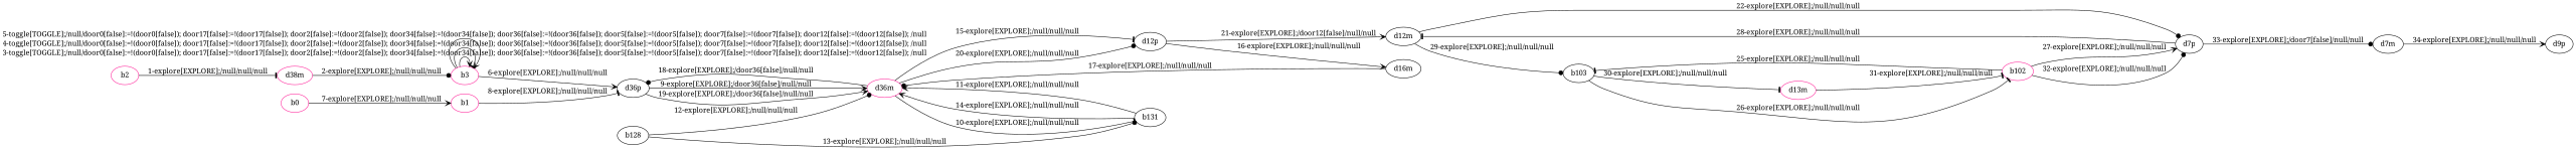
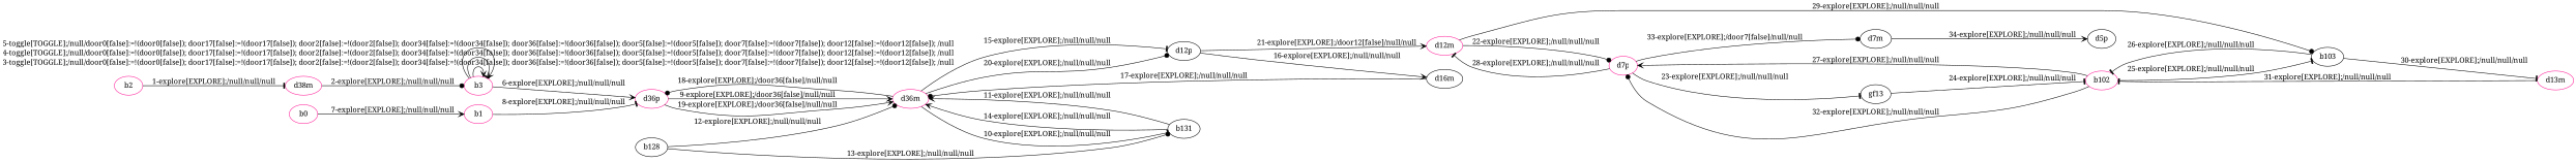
  digraph {
    fontname="Noto Serif"
    rankdir=LR
    node [color=deeppink fontname="Noto Serif"]
    edge [arrowhead=tee fontname="Noto Serif"]
    b2
    d38m
    b3
-   d36p [color=black]
+   d36p
    b0
    b1
    d36m
    b131 [color=black]
    d12p [color=black]
    b128 [color=black]
    d16m [color=black]
-   d12m [color=black]
-   d7p [color=black]
+   d12m
+   d7p
    b103 [color=black]
+   gf13 [color=black]
    d7m [color=black]
    b102
    d13m
-   d5p [color=black label=d9p]
+   d5p [color=black]
    b2 -> d38m [label="1-explore[EXPLORE];/null/null/null"]
    d38m -> b3 [arrowhead=dot label="2-explore[EXPLORE];/null/null/null"]
    b3 -> b3 [arrowhead=vee label="3-toggle[TOGGLE];/null/door0[false]:=!(door0[false]); door17[false]:=!(door17[false]); door2[false]:=!(door2[false]); door34[false]:=!(door34[false]); door36[false]:=!(door36[false]); door5[false]:=!(door5[false]); door7[false]:=!(door7[false]); door12[false]:=!(door12[false]); /null"]
    b3 -> b3 [label="4-toggle[TOGGLE];/null/door0[false]:=!(door0[false]); door17[false]:=!(door17[false]); door2[false]:=!(door2[false]); door34[false]:=!(door34[false]); door36[false]:=!(door36[false]); door5[false]:=!(door5[false]); door7[false]:=!(door7[false]); door12[false]:=!(door12[false]); /null"]
    b3 -> b3 [arrowhead=vee label="5-toggle[TOGGLE];/null/door0[false]:=!(door0[false]); door17[false]:=!(door17[false]); door2[false]:=!(door2[false]); door34[false]:=!(door34[false]); door36[false]:=!(door36[false]); door5[false]:=!(door5[false]); door7[false]:=!(door7[false]); door12[false]:=!(door12[false]); /null"]
    b3 -> d36p [arrowhead=vee label="6-explore[EXPLORE];/null/null/null"]
    d36p -> d36m [arrowhead=vee label="9-explore[EXPLORE];/door36[false]/null/null"]
    d36p -> d36m [arrowhead=vee label="19-explore[EXPLORE];/door36[false]/null/null"]
    b0 -> b1 [arrowhead=vee label="7-explore[EXPLORE];/null/null/null"]
    b1 -> d36p [label="8-explore[EXPLORE];/null/null/null"]
    d36m -> d36p [arrowhead=dot label="18-explore[EXPLORE];/door36[false]/null/null"]
    d36m -> b131 [label="10-explore[EXPLORE];/null/null/null"]
    d36m -> d12p [label="15-explore[EXPLORE];/null/null/null"]
    d36m -> d12p [arrowhead=dot label="20-explore[EXPLORE];/null/null/null"]
    b131 -> d36m [arrowhead=vee label="11-explore[EXPLORE];/null/null/null"]
    b131 -> d36m [arrowhead=vee label="14-explore[EXPLORE];/null/null/null"]
    d12p -> d16m [arrowhead=vee label="16-explore[EXPLORE];/null/null/null"]
    d12p -> d12m [arrowhead=vee label="21-explore[EXPLORE];/door12[false]/null/null"]
    b128 -> d36m [arrowhead=dot label="12-explore[EXPLORE];/null/null/null"]
    b128 -> b131 [arrowhead=dot label="13-explore[EXPLORE];/null/null/null"]
    d16m -> d36m [arrowhead=dot label="17-explore[EXPLORE];/null/null/null"]
    d12m -> d7p [arrowhead=dot label="22-explore[EXPLORE];/null/null/null"]
    d12m -> b103 [arrowhead=dot label="29-explore[EXPLORE];/null/null/null"]
    d7p -> d12m [label="28-explore[EXPLORE];/null/null/null"]
+   d7p -> gf13 [label="23-explore[EXPLORE];/null/null/null"]
    d7p -> d7m [arrowhead=dot label="33-explore[EXPLORE];/door7[false]/null/null"]
    b103 -> b102 [label="26-explore[EXPLORE];/null/null/null"]
    b103 -> d13m [label="30-explore[EXPLORE];/null/null/null"]
+   gf13 -> b102 [label="24-explore[EXPLORE];/null/null/null"]
    d7m -> d5p [arrowhead=vee label="34-explore[EXPLORE];/null/null/null"]
    b102 -> d7p [arrowhead=vee label="27-explore[EXPLORE];/null/null/null"]
    b102 -> d7p [arrowhead=dot label="32-explore[EXPLORE];/null/null/null"]
    b102 -> b103 [label="25-explore[EXPLORE];/null/null/null"]
    d13m -> b102 [label="31-explore[EXPLORE];/null/null/null"]
  }
